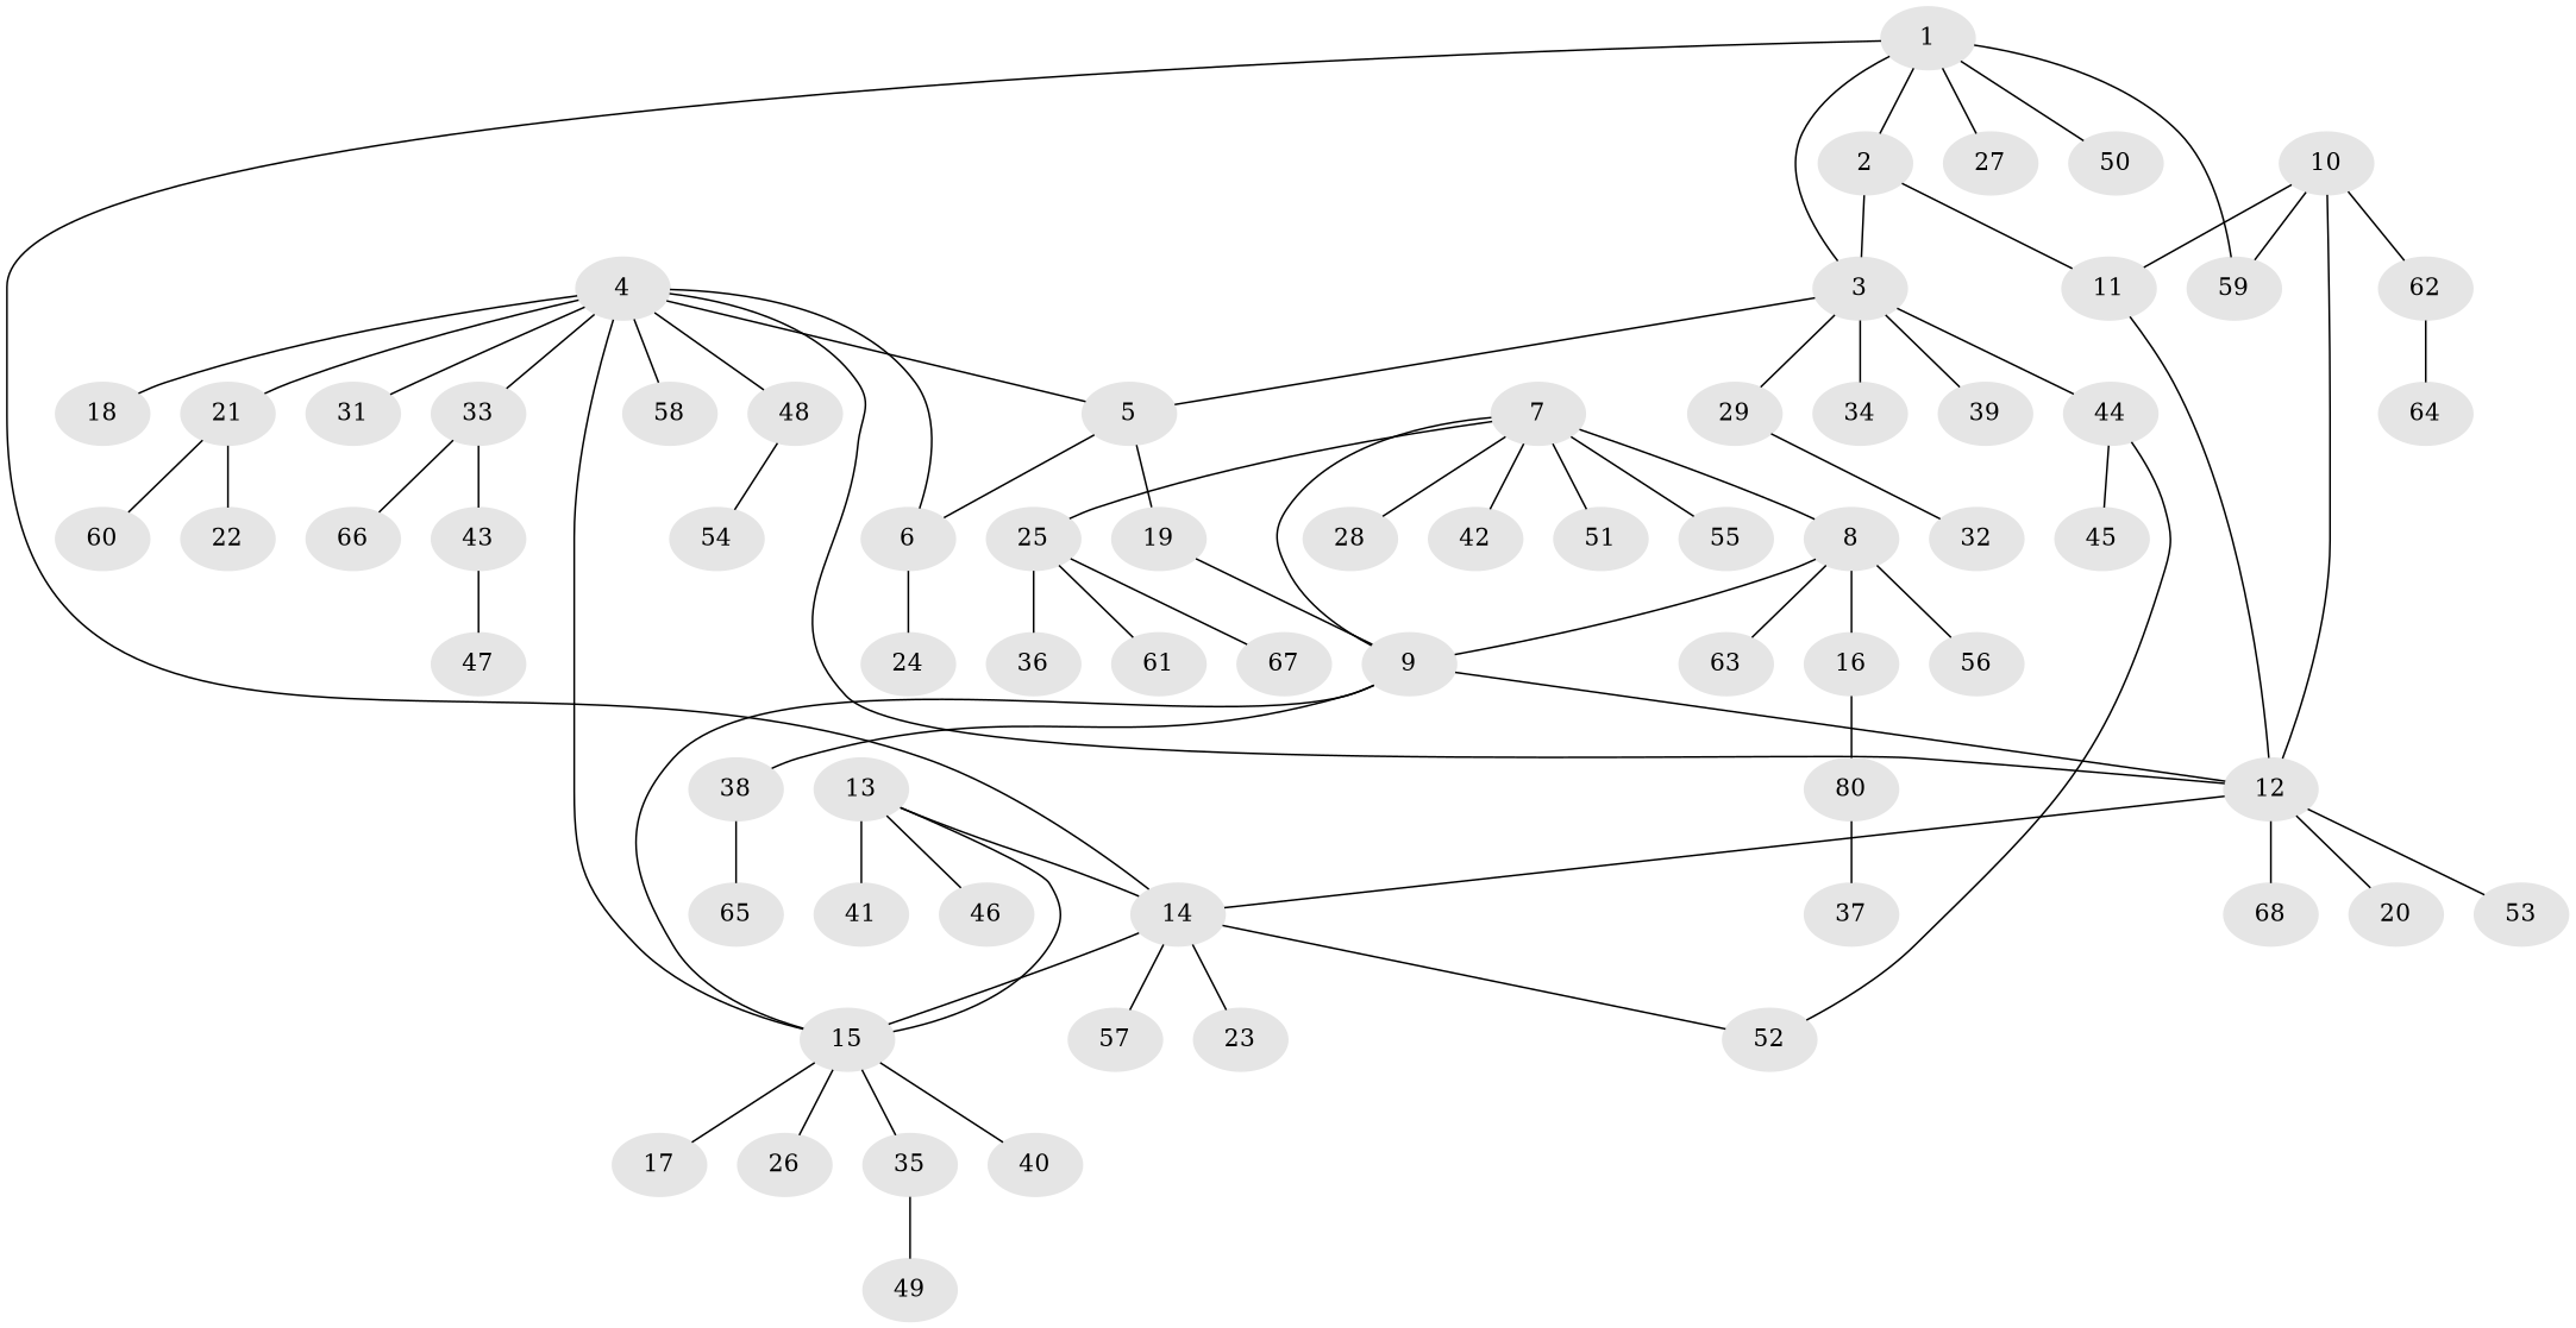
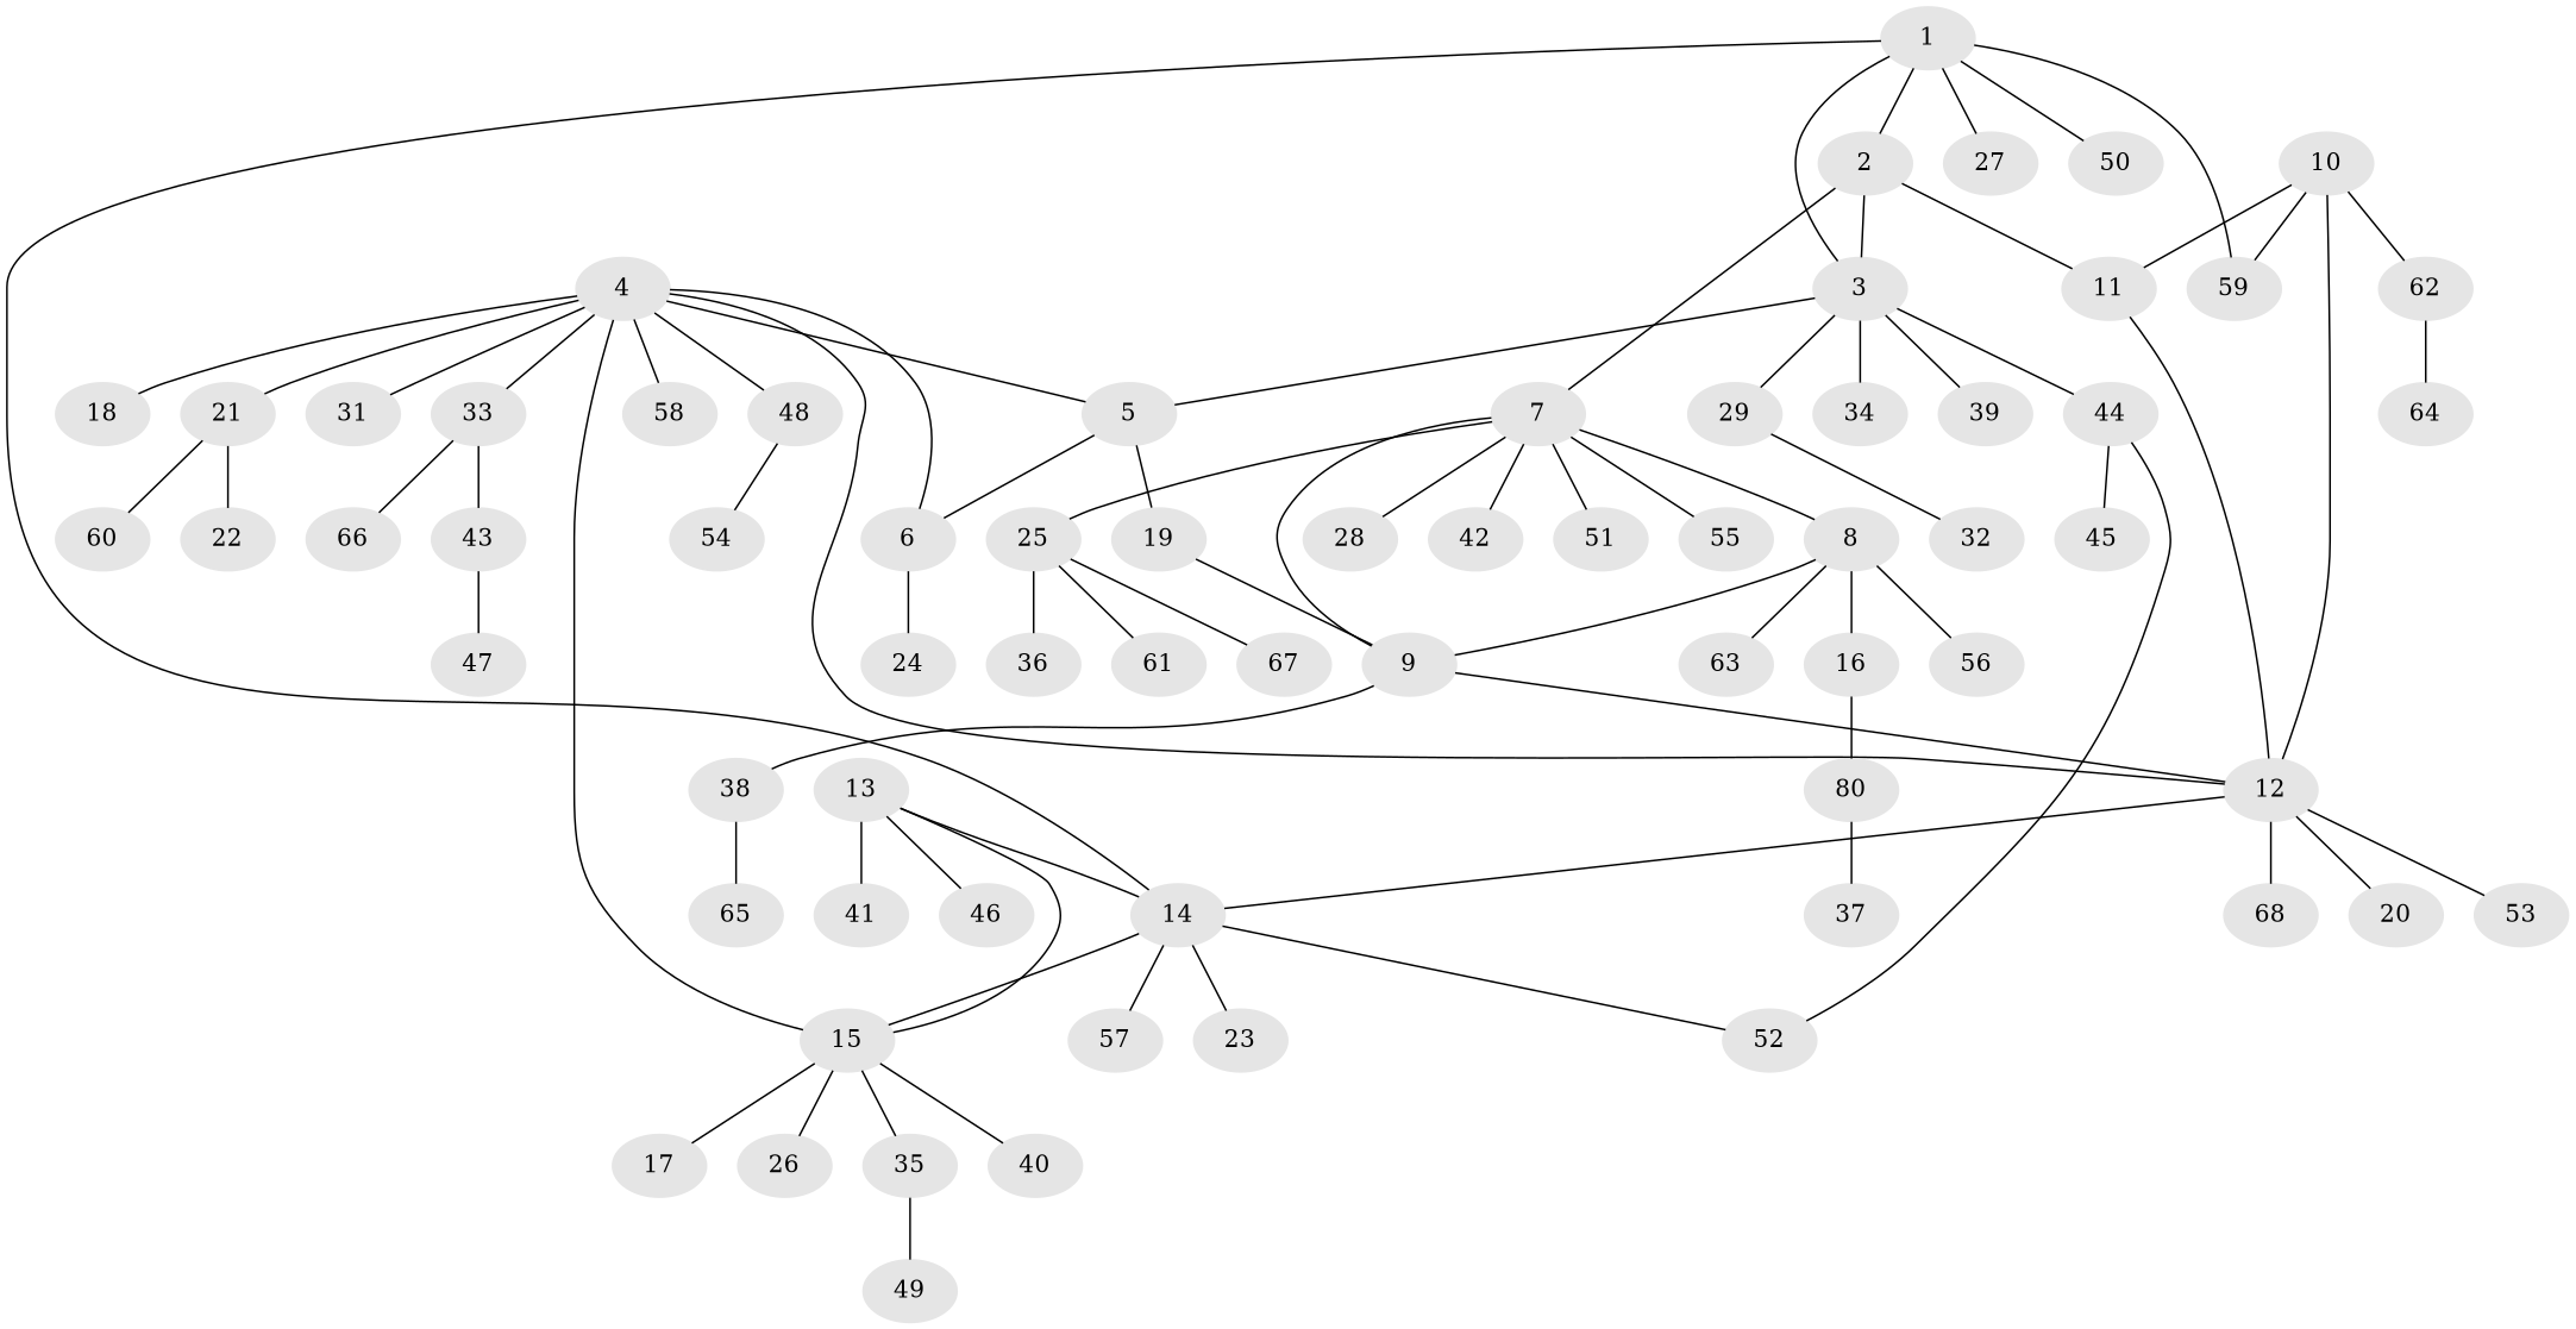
  graph {
    node [color=gray90 style=filled]
    1
    2
    3
    14
    27
    50
    59
    7
    11
    5
    29
    34
    39
    44
    15
    23
    52
    57
    9
    8
    25
    28
    42
    51
    55
    12
    6
    19
    32
    45
    4
    18
    21
    31
    33
    48
    58
    24
    20
    53
    68
    17
    26
    35
    40
    22
    60
    43
    66
    54
    38
    16
    56
    63
    36
    61
    67
    n58 [label=80]
    65
    10
    62
    64
    13
    41
    46
    49
    37
    47
    1 -- 2
    1 -- 3
    1 -- 14
    1 -- 27
    1 -- 50
    1 -- 59
    2 -- 3
+   2 -- 7
    2 -- 11
    3 -- 5
    3 -- 29
    3 -- 34
    3 -- 39
    3 -- 44
    14 -- 15
    14 -- 23
    14 -- 52
    14 -- 57
    7 -- 9
    7 -- 8
    7 -- 25
    7 -- 28
    7 -- 42
    7 -- 51
    7 -- 55
    11 -- 12
    5 -- 6
    5 -- 19
    29 -- 32
    44 -- 52
    44 -- 45
    15 -- 17
    15 -- 26
    15 -- 35
    15 -- 40
-   9 -- 15
    9 -- 12
    9 -- 38
    8 -- 9
    8 -- 16
    8 -- 56
    8 -- 63
    25 -- 36
    25 -- 61
    25 -- 67
    12 -- 14
    12 -- 20
    12 -- 53
    12 -- 68
    6 -- 24
    19 -- 9
    4 -- 5
    4 -- 15
    4 -- 12
    4 -- 6
    4 -- 18
    4 -- 21
    4 -- 31
    4 -- 33
    4 -- 48
    4 -- 58
    21 -- 22
    21 -- 60
    33 -- 43
    33 -- 66
    48 -- 54
    35 -- 49
    43 -- 47
    38 -- 65
    16 -- n58
    n58 -- 37
    10 -- 59
    10 -- 11
    10 -- 12
    10 -- 62
    62 -- 64
    13 -- 14
    13 -- 15
    13 -- 41
    13 -- 46
  }
